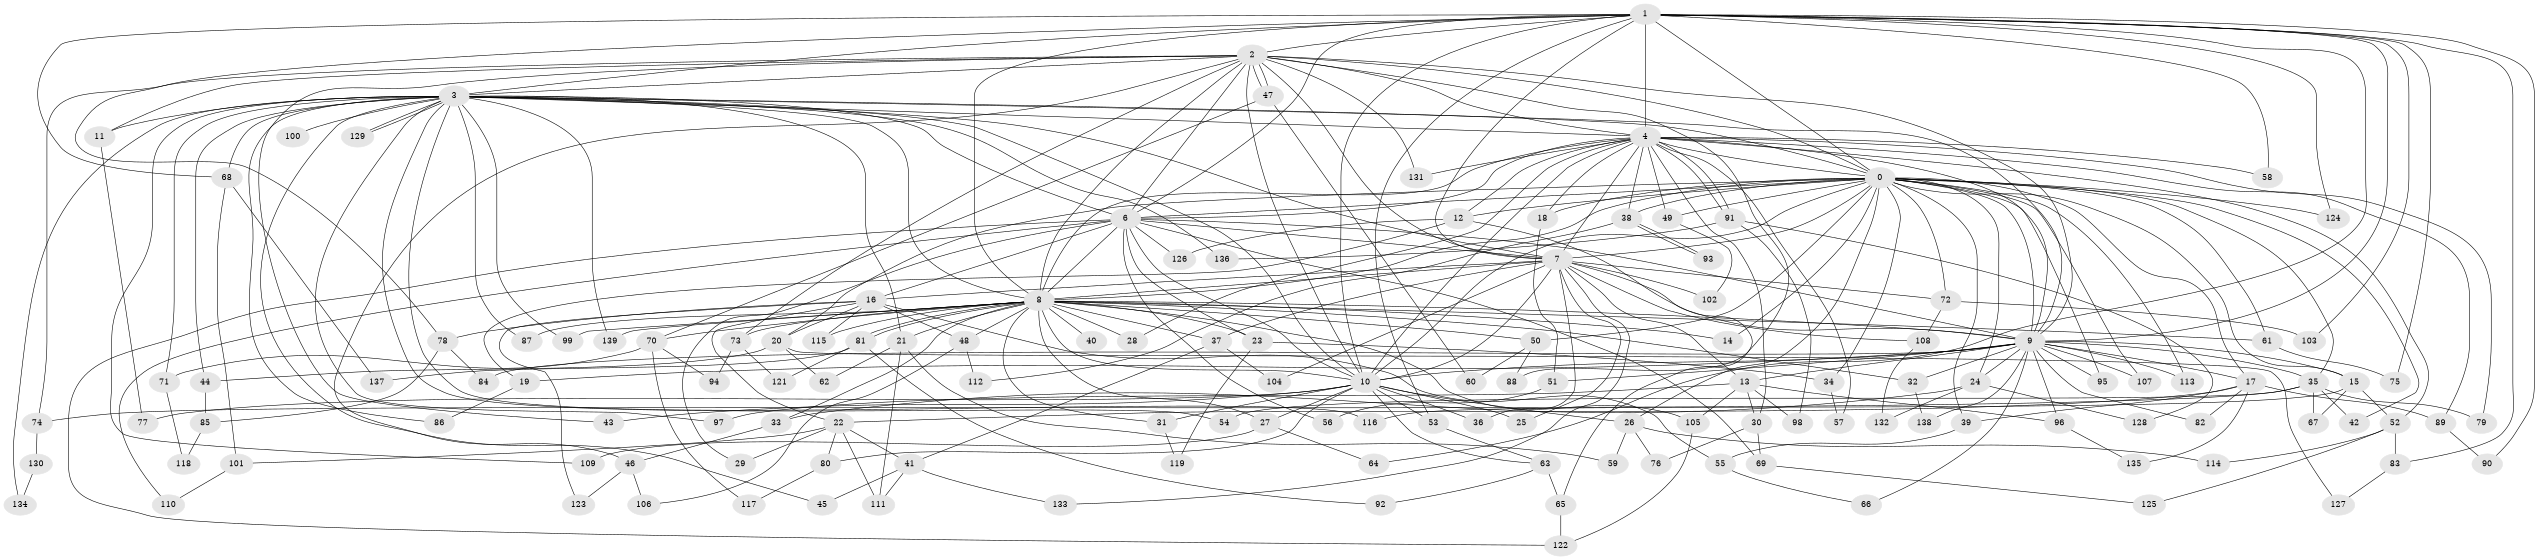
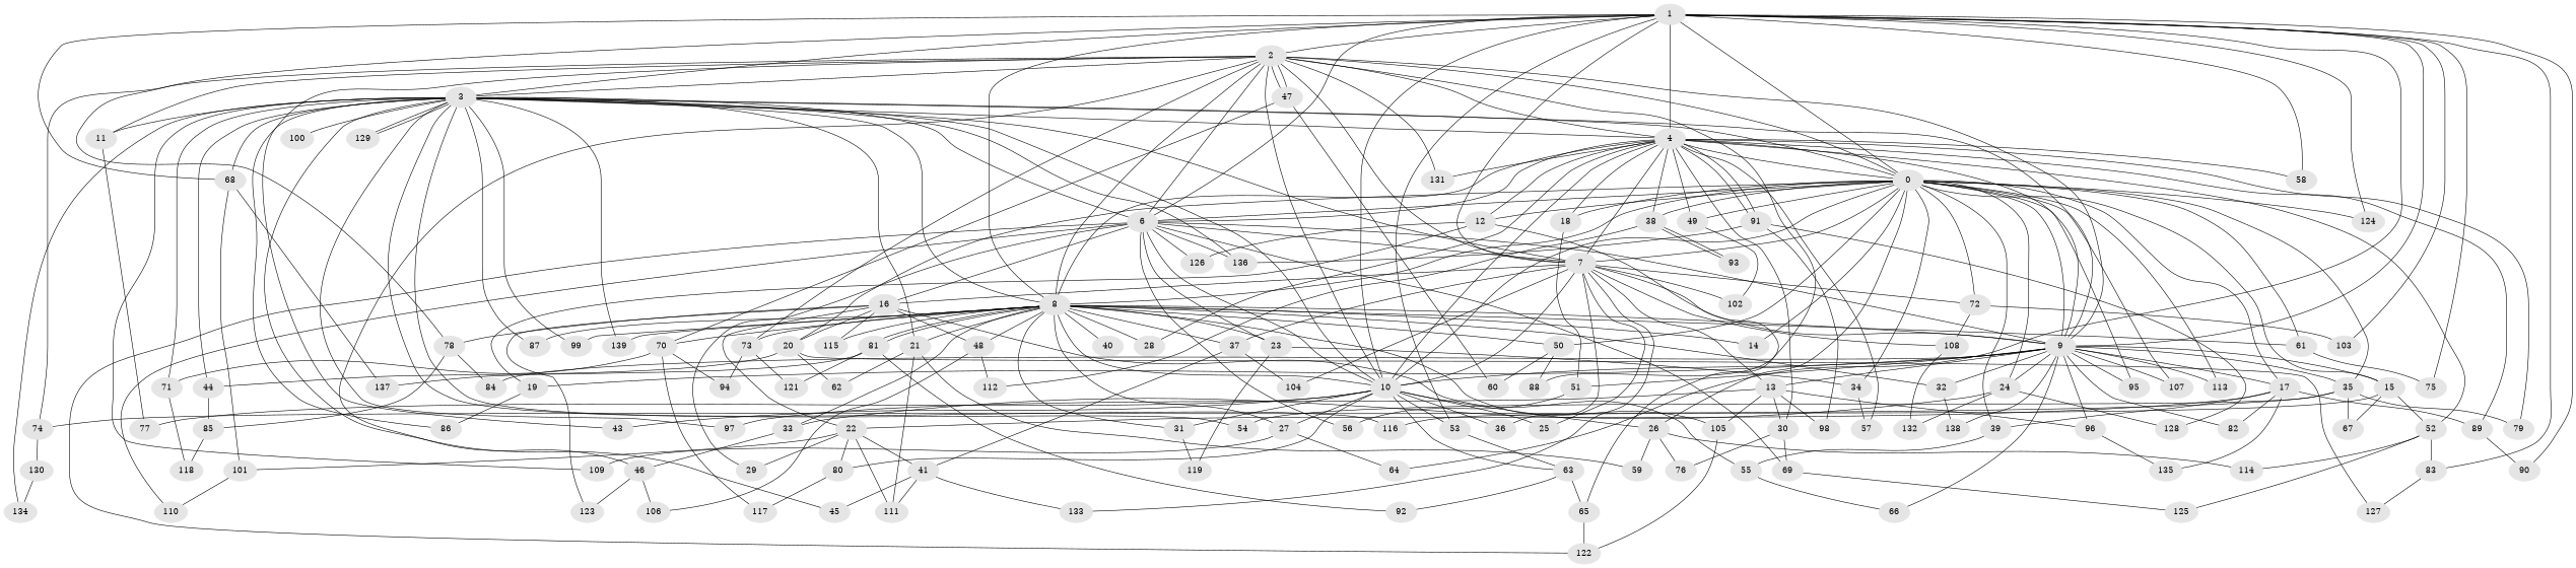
  graph {
    node [color=gray90 style=filled]
    1
    2
    3
    4
    n5 [label=0]
    6
    7
    8
    9
    10
    53
    58
    64
    68
    75
    78
    83
    90
    103
    124
    11
    43
    46
    47
    73
    74
    88
    131
    21
    44
    45
    54
    71
    86
    87
    97
    99
    100
    109
    116
    129
    134
    136
    139
    12
    18
    28
    30
    38
    49
    52
    57
    79
    89
    91
    14
    15
    17
    20
    24
    26
    34
    35
    39
-   42
    50
    61
    72
    95
    107
    113
    16
    23
    29
    56
    69
    110
    122
    126
    13
    25
    36
    37
    102
    104
    108
    133
    40
    27
    31
    32
    33
    48
    70
    81
    105
    115
    19
    51
    66
    82
    84
    96
    138
    63
    77
    80
    101
    137
    85
    127
    123
    106
    60
    94
    121
    130
    62
    59
    111
    118
    65
    76
    93
    112
    114
    125
    98
    128
    67
    22
    135
    132
    55
    119
    41
    117
    92
    1 -- 2
    1 -- 3
    1 -- 4
    1 -- n5
    1 -- 6
    1 -- 7
    1 -- 8
    1 -- 9
    1 -- 10
    1 -- 53
    1 -- 58
    1 -- 64
    1 -- 68
    1 -- 75
    1 -- 78
    1 -- 83
    1 -- 90
    1 -- 103
    1 -- 124
    2 -- 3
    2 -- 4
    2 -- n5
    2 -- 6
    2 -- 7
    2 -- 8
    2 -- 9
    2 -- 10
    2 -- 11
    2 -- 43
    2 -- 46
    2 -- 47
    2 -- 47
    2 -- 73
    2 -- 74
    2 -- 88
    2 -- 131
    3 -- 4
    3 -- n5
    3 -- 6
    3 -- 7
    3 -- 8
    3 -- 9
    3 -- 10
    3 -- 68
    3 -- 11
    3 -- 21
    3 -- 44
    3 -- 45
    3 -- 54
    3 -- 71
    3 -- 86
    3 -- 87
    3 -- 97
    3 -- 99
    3 -- 100
    3 -- 109
    3 -- 116
    3 -- 129
    3 -- 129
    3 -- 134
    3 -- 136
    3 -- 139
    4 -- n5
    4 -- 6
    4 -- 7
    4 -- 8
    4 -- 9
    4 -- 10
    4 -- 58
    4 -- 131
    4 -- 12
    4 -- 18
    4 -- 28
    4 -- 30
    4 -- 38
    4 -- 49
    4 -- 52
    4 -- 57
    4 -- 79
    4 -- 89
    4 -- 91
    4 -- 91
    n5 -- 6
    n5 -- 7
    n5 -- 8
    n5 -- 9
    n5 -- 10
    n5 -- 124
    n5 -- 12
    n5 -- 18
    n5 -- 38
    n5 -- 49
    n5 -- 14
    n5 -- 15
    n5 -- 17
    n5 -- 20
    n5 -- 24
    n5 -- 26
    n5 -- 34
    n5 -- 35
    n5 -- 39
-   n5 -- 42
    n5 -- 50
    n5 -- 61
    n5 -- 72
    n5 -- 95
    n5 -- 107
    n5 -- 113
    6 -- 7
-   6 -- 8
+   6 -- 136
    6 -- 9
    6 -- 10
    6 -- 16
    6 -- 23
    6 -- 29
    6 -- 56
    6 -- 69
    6 -- 110
    6 -- 122
    6 -- 126
-   7 -- 8
    7 -- 9
    7 -- 10
    7 -- 72
    7 -- 16
    7 -- 13
    7 -- 25
    7 -- 36
    7 -- 37
    7 -- 102
    7 -- 104
    7 -- 108
    7 -- 133
    8 -- 9
    8 -- 10
    8 -- 73
    8 -- 21
    8 -- 87
    8 -- 99
    8 -- 139
    8 -- 28
    8 -- 14
    8 -- 50
    8 -- 61
    8 -- 23
    8 -- 37
    8 -- 40
    8 -- 27
    8 -- 31
    8 -- 32
    8 -- 33
    8 -- 48
    8 -- 70
    8 -- 81
    8 -- 81
    8 -- 105
    8 -- 115
    9 -- 10
    9 -- 15
    9 -- 17
    9 -- 24
    9 -- 35
    9 -- 95
    9 -- 107
    9 -- 113
    9 -- 13
    9 -- 32
    9 -- 19
    9 -- 51
    9 -- 66
    9 -- 82
    9 -- 84
    9 -- 96
    9 -- 138
    10 -- 53
    10 -- 43
    10 -- 26
    10 -- 25
    10 -- 36
    10 -- 27
    10 -- 31
    10 -- 63
    10 -- 77
    10 -- 80
    53 -- 63
    68 -- 101
    68 -- 137
    78 -- 84
    78 -- 85
    83 -- 127
    11 -- 77
    46 -- 123
    46 -- 106
    47 -- 70
    47 -- 60
    73 -- 94
    73 -- 121
    74 -- 130
    21 -- 62
    21 -- 59
    21 -- 111
    44 -- 85
    71 -- 118
    12 -- 126
    12 -- 19
    12 -- 65
    18 -- 51
    30 -- 69
    30 -- 76
    38 -- 93
    38 -- 93
    38 -- 112
    49 -- 102
    52 -- 83
    52 -- 114
    52 -- 125
    89 -- 90
    91 -- 136
    91 -- 98
    91 -- 128
    15 -- 116
    15 -- 52
    15 -- 67
    17 -- 89
    17 -- 39
    17 -- 82
    17 -- 22
    17 -- 135
    20 -- 44
    20 -- 127
    20 -- 62
    24 -- 33
    24 -- 128
    24 -- 132
    26 -- 59
    26 -- 76
    26 -- 114
    34 -- 57
    35 -- 74
    35 -- 54
    35 -- 79
-   35 -- 42
    35 -- 67
    39 -- 55
    50 -- 88
    50 -- 60
    61 -- 75
    72 -- 103
    72 -- 108
    16 -- 78
    16 -- 20
    16 -- 48
    16 -- 115
    16 -- 123
    16 -- 22
    16 -- 55
    23 -- 34
    23 -- 119
    69 -- 125
    13 -- 97
    13 -- 30
    13 -- 105
    13 -- 96
    13 -- 98
    37 -- 104
    37 -- 41
    108 -- 132
    27 -- 64
    27 -- 109
    31 -- 119
    32 -- 138
    33 -- 46
    48 -- 106
    48 -- 112
    70 -- 71
    70 -- 94
    70 -- 117
    81 -- 137
    81 -- 121
    81 -- 92
    105 -- 122
    19 -- 86
    51 -- 56
    96 -- 135
    63 -- 65
    63 -- 92
    80 -- 117
    101 -- 110
    85 -- 118
    130 -- 134
    65 -- 122
    22 -- 29
    22 -- 80
    22 -- 101
    22 -- 111
    22 -- 41
    55 -- 66
    41 -- 45
    41 -- 133
    41 -- 111
  }
